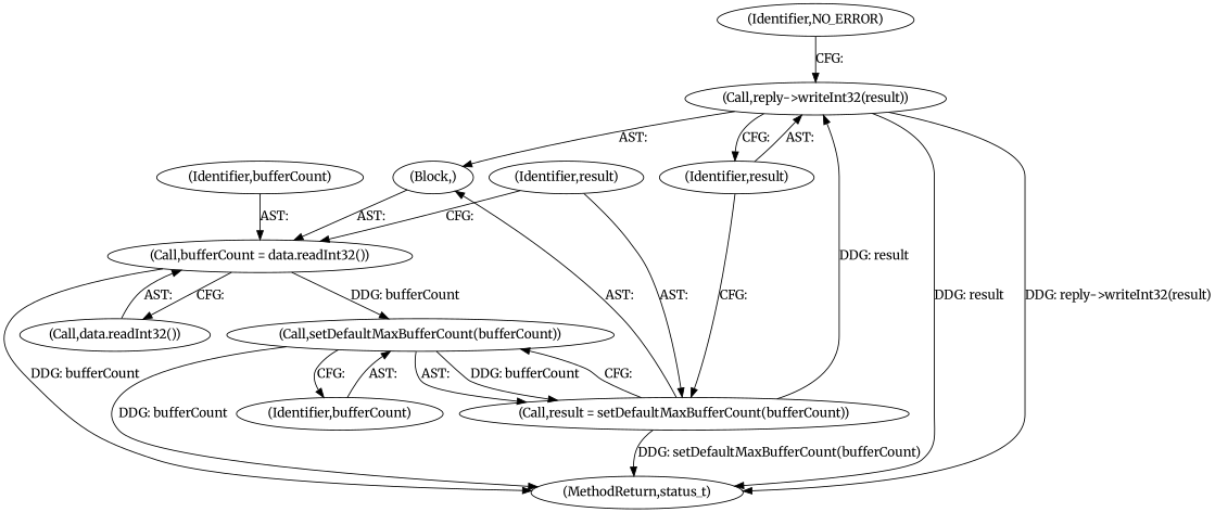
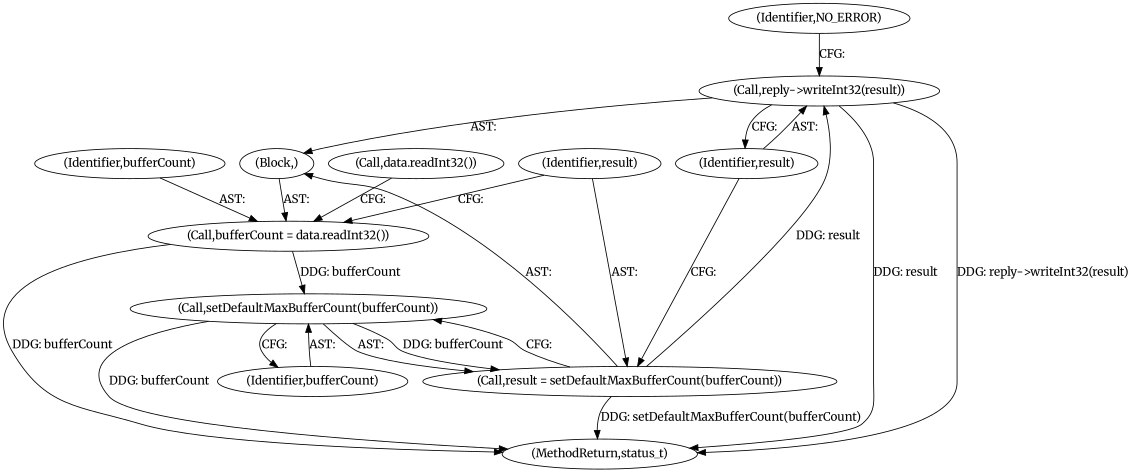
  digraph {
    fontname=Merriweather
    node [fontname=Merriweather]
    edge [fontname=Merriweather]
    n1 [label="(Call,reply->writeInt32(result))"]
    n2 [label="(MethodReturn,status_t)"]
    n3 [label="(Block,)"]
    n4 [label="(Identifier,result)"]
    n5 [label="(Call,bufferCount = data.readInt32())"]
    n6 [label="(Call,result = setDefaultMaxBufferCount(bufferCount))"]
    n7 [label="(Call,setDefaultMaxBufferCount(bufferCount))"]
    n8 [label="(Identifier,bufferCount)"]
    n9 [label="(Call,data.readInt32())"]
    n10 [label="(Identifier,NO_ERROR)"]
    n11 [label="(Identifier,result)"]
    n12 [label="(Identifier,bufferCount)"]
    n1 -> n2 [label="DDG: result"]
    n1 -> n2 [label="DDG: reply->writeInt32(result)"]
    n1 -> n3 [label="AST: "]
    n1 -> n4 [label="CFG: "]
    n3 -> n5 [label="AST: "]
    n4 -> n1 [label="AST: "]
    n4 -> n6 [label="CFG: "]
    n5 -> n2 [label="DDG: bufferCount"]
    n5 -> n7 [label="DDG: bufferCount"]
-   n5 -> n9 [label="CFG: "]
    n6 -> n1 [label="DDG: result"]
    n6 -> n2 [label="DDG: setDefaultMaxBufferCount(bufferCount)"]
    n6 -> n3 [label="AST: "]
    n6 -> n7 [label="CFG: "]
    n7 -> n2 [label="DDG: bufferCount"]
    n7 -> n6 [label="AST: "]
    n7 -> n6 [label="DDG: bufferCount"]
    n7 -> n8 [label="CFG: "]
    n8 -> n7 [label="AST: "]
-   n9 -> n5 [label="AST: "]
+   n9 -> n5 [label="CFG: "]
    n10 -> n1 [label="CFG: "]
    n11 -> n5 [label="CFG: "]
    n11 -> n6 [label="AST: "]
    n12 -> n5 [label="AST: "]
  }
